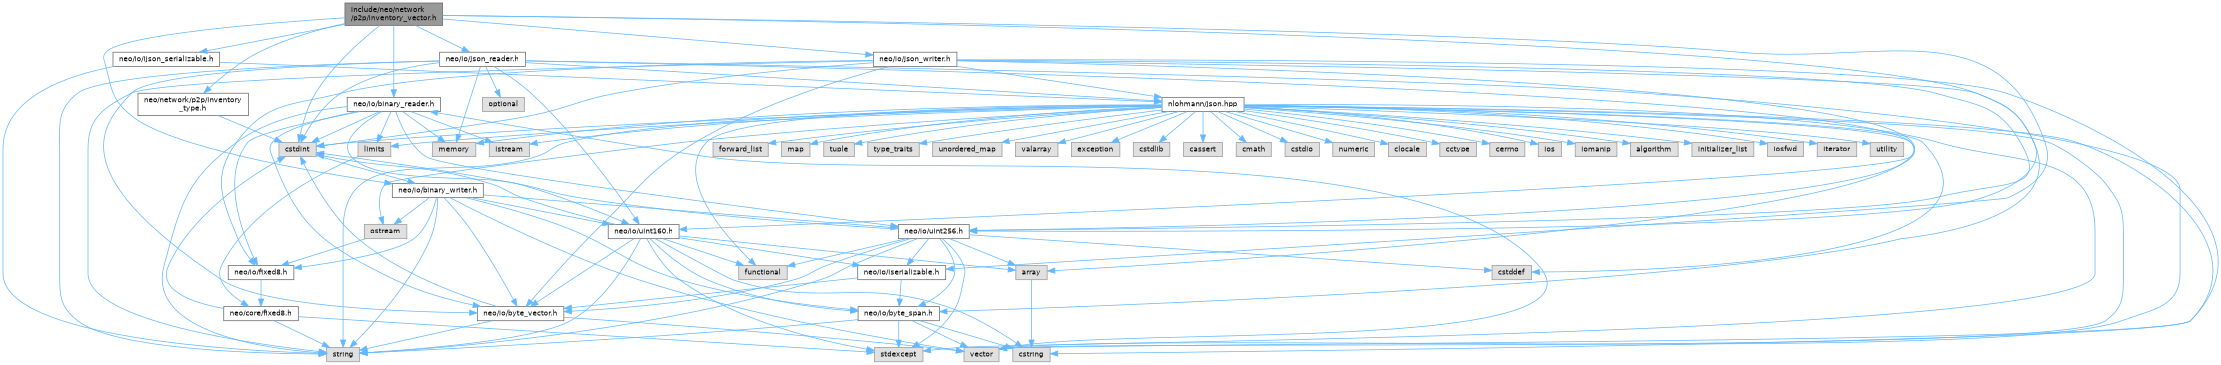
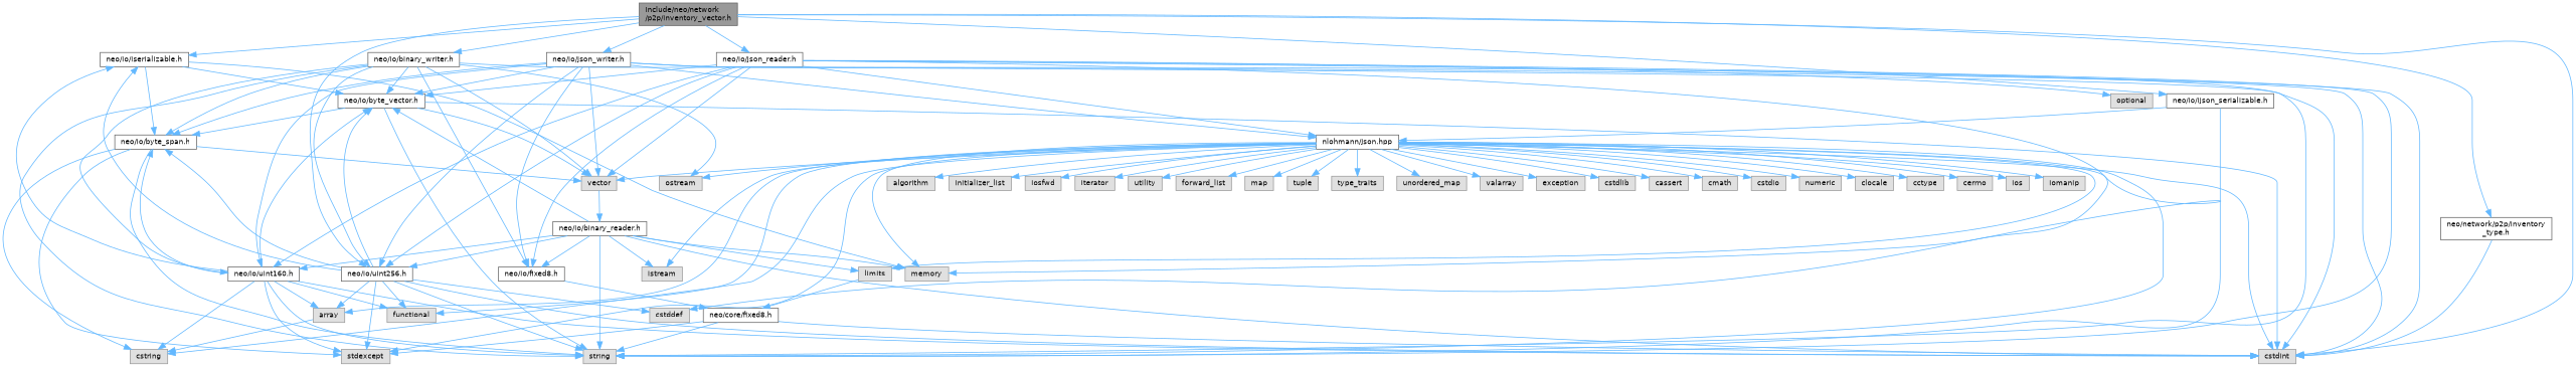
  digraph {
    node [color=grey60 fillcolor="#E0E0E0" fontname=Helvetica fontsize=10 shape=box style=filled]
    edge [color=steelblue1 fontname=Helvetica fontsize=10 labelfontname=Helvetica labelfontsize=10 style=solid]
    n1 [color=gray40 fillcolor=grey60 fontcolor=black height=0.2 label="include/neo/network\l/p2p/inventory_vector.h" width=0.4]
    n2 [color=grey40 fillcolor=white height=0.2 label="neo/io/binary_reader.h" width=0.4]
    n3 [height=0.2 label=cstdint width=0.4]
    n4 [color=grey40 fillcolor=white height=0.2 label="neo/io/iserializable.h" width=0.4]
    n5 [color=grey40 fillcolor=white height=0.2 label="neo/io/uint256.h" width=0.4]
    n6 [color=grey40 fillcolor=white height=0.2 label="neo/io/binary_writer.h" width=0.4]
    n7 [color=grey40 fillcolor=white height=0.2 label="neo/io/ijson_serializable.h" width=0.4]
    n8 [color=grey40 fillcolor=white height=0.2 label="neo/io/json_reader.h" width=0.4]
    n9 [color=grey40 fillcolor=white height=0.2 label="neo/io/json_writer.h" width=0.4]
    n10 [color=grey40 fillcolor=white height=0.2 label="neo/network/p2p/inventory\l_type.h" width=0.4]
    n11 [color=grey40 fillcolor=white height=0.2 label="neo/io/byte_vector.h" width=0.4]
    n12 [height=0.2 label=string width=0.4]
    n13 [color=grey40 fillcolor=white height=0.2 label="neo/io/fixed8.h" width=0.4]
    n14 [height=0.2 label=limits width=0.4]
    n15 [color=grey40 fillcolor=white height=0.2 label="neo/io/uint160.h" width=0.4]
    n16 [height=0.2 label=memory width=0.4]
    n17 [height=0.2 label=istream width=0.4]
    n18 [color=grey40 fillcolor=white height=0.2 label="neo/io/byte_span.h" width=0.4]
    n19 [height=0.2 label=stdexcept width=0.4]
    n20 [height=0.2 label=array width=0.4]
    n21 [height=0.2 label=functional width=0.4]
    n22 [height=0.2 label=cstddef width=0.4]
    n23 [height=0.2 label=vector width=0.4]
    n24 [height=0.2 label=ostream width=0.4]
    n25 [color=grey40 fillcolor=white height=0.2 label="nlohmann/json.hpp" width=0.4]
    n26 [height=0.2 label=optional width=0.4]
    n27 [color=grey40 fillcolor=white height=0.2 label="neo/core/fixed8.h" width=0.4]
    n28 [height=0.2 label=cstring width=0.4]
    n29 [height=0.2 label=algorithm width=0.4]
    n30 [height=0.2 label=initializer_list width=0.4]
    n31 [height=0.2 label=iosfwd width=0.4]
    n32 [height=0.2 label=iterator width=0.4]
    n33 [height=0.2 label=utility width=0.4]
    n34 [height=0.2 label=forward_list width=0.4]
    n35 [height=0.2 label=map width=0.4]
    n36 [height=0.2 label=tuple width=0.4]
    n37 [height=0.2 label=type_traits width=0.4]
    n38 [height=0.2 label=unordered_map width=0.4]
    n39 [height=0.2 label=valarray width=0.4]
    n40 [height=0.2 label=exception width=0.4]
    n41 [height=0.2 label=cstdlib width=0.4]
    n42 [height=0.2 label=cassert width=0.4]
    n43 [height=0.2 label=cmath width=0.4]
    n44 [height=0.2 label=cstdio width=0.4]
    n45 [height=0.2 label=numeric width=0.4]
    n46 [height=0.2 label=clocale width=0.4]
    n47 [height=0.2 label=cctype width=0.4]
    n48 [height=0.2 label=cerrno width=0.4]
    n49 [height=0.2 label=ios width=0.4]
    n50 [height=0.2 label=iomanip width=0.4]
-   n1 -> n2
    n1 -> n3
    n1 -> n4
    n1 -> n5
    n1 -> n6
    n1 -> n7
    n1 -> n8
    n1 -> n9
    n1 -> n10
    n2 -> n3
    n2 -> n5
    n2 -> n11
    n2 -> n12
    n2 -> n13
    n2 -> n14
    n2 -> n15
    n2 -> n16
    n2 -> n17
    n4 -> n11
+   n4 -> n16
    n4 -> n18
    n5 -> n3
    n5 -> n4
    n5 -> n11
    n5 -> n12
    n5 -> n18
    n5 -> n19
    n5 -> n20
    n5 -> n21
    n5 -> n22
-   n3 -> n6
+   n6 -> n3
    n6 -> n5
    n6 -> n11
    n6 -> n12
    n6 -> n13
    n6 -> n15
    n6 -> n18
    n6 -> n23
    n6 -> n24
    n7 -> n12
    n7 -> n25
    n8 -> n3
    n8 -> n5
    n8 -> n11
    n8 -> n12
-   n24 -> n13
+   n8 -> n13
    n8 -> n15
    n8 -> n16
    n8 -> n23
    n8 -> n25
    n8 -> n26
    n9 -> n3
    n9 -> n5
    n9 -> n11
    n9 -> n12
    n9 -> n13
    n9 -> n15
    n9 -> n18
    n9 -> n23
    n9 -> n25
    n10 -> n3
    n11 -> n3
    n11 -> n12
+   n11 -> n18
    n11 -> n23
    n13 -> n27
    n14 -> n27
    n15 -> n3
    n15 -> n4
    n15 -> n11
    n15 -> n12
    n15 -> n18
    n15 -> n19
    n15 -> n20
    n15 -> n21
    n15 -> n28
    n18 -> n12
    n18 -> n19
    n18 -> n23
    n18 -> n28
    n20 -> n28
    n23 -> n2
    n25 -> n3
    n25 -> n12
    n25 -> n14
    n25 -> n16
    n25 -> n17
    n25 -> n19
    n25 -> n20
    n25 -> n21
    n25 -> n22
    n25 -> n23
    n25 -> n24
    n25 -> n28
    n25 -> n29
    n25 -> n30
    n25 -> n31
    n25 -> n32
    n25 -> n33
    n25 -> n34
    n25 -> n35
    n25 -> n36
    n25 -> n37
    n25 -> n38
    n25 -> n39
    n25 -> n40
    n25 -> n41
    n25 -> n42
    n25 -> n43
    n25 -> n44
    n25 -> n45
    n25 -> n46
    n25 -> n47
    n25 -> n48
    n25 -> n49
    n25 -> n50
    n27 -> n3
    n27 -> n12
    n27 -> n19
  }
